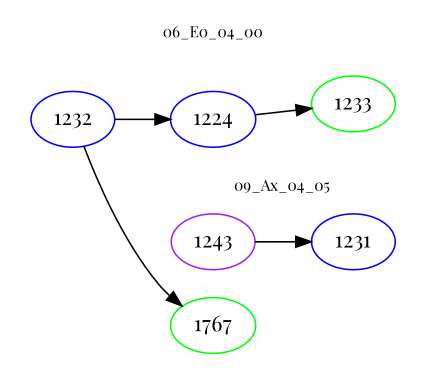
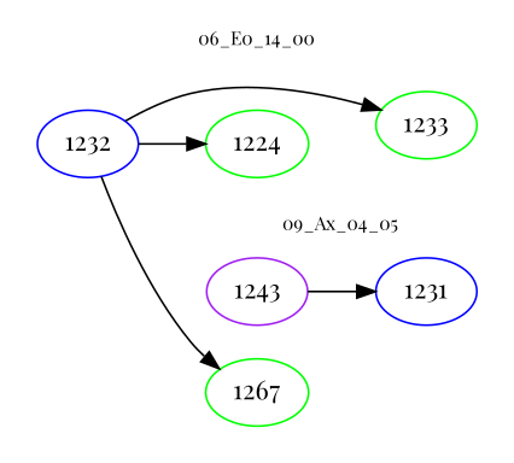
  digraph {
    fontname="Playfair Display"
    rankdir=LR
    node [color=blue fontname="Playfair Display"]
    edge [color=black fontname="Playfair Display"]
    n1 [color=purple label=1243]
    n2 [label=1231]
-   n3 [color=green label=1767]
+   n3 [color=green label=1267]
    n4 [label=1232]
-   n5 [label=1224]
+   n5 [color=green label=1224]
    n6 [color=green label=1233]
    subgraph cluster_1 {
      color=white
      fontsize=10
      label="09_Ax_04_05"
      n1
      n2
      n3
    }
    subgraph cluster_2 {
      color=white
      fontsize=10
-     label="06_E0_04_00"
+     label="06_E0_14_00"
      n4
      n5
      n6
    }
    n1 -> n2
    n4 -> n3
    n4 -> n5
-   n5 -> n6
+   n4 -> n6
  }
